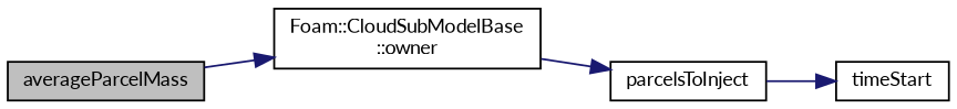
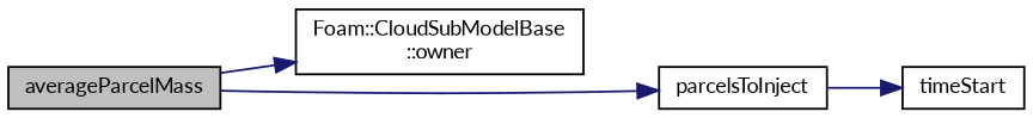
  digraph {
    fontname=Lato
    rankdir=LR
    node [color=black fontname=Lato fontsize=10 shape=record]
    edge [color=midnightblue fontname=Lato fontsize=10 labelfontname=Helvetica labelfontsize=10 style=solid]
    n1 [fillcolor=grey75 fontcolor=black height=0.2 label=averageParcelMass style=filled width=0.4]
    n2 [height=0.2 label="Foam::CloudSubModelBase\l::owner" width=0.4]
    n3 [height=0.2 label=parcelsToInject width=0.4]
    n4 [height=0.2 label=timeStart width=0.4]
    n1 -> n2
-   n2 -> n3
+   n1 -> n3
    n3 -> n4
  }
